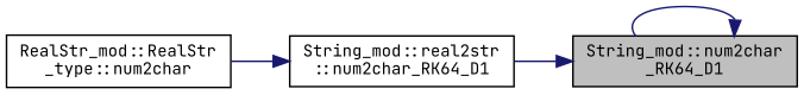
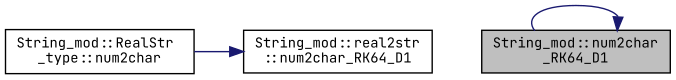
  digraph {
    fontname="JetBrains Mono"
    rankdir=RL
    node [color=black fillcolor=white fontname="JetBrains Mono" fontsize=10 shape=record style=filled]
    edge [color=midnightblue dir=back fontname="JetBrains Mono" fontsize=10 labelfontname=Helvetica labelfontsize=10 style=solid]
    n1 [fillcolor=grey75 fontcolor=black height=0.2 label="String_mod::num2char\l_RK64_D1" width=0.4]
    n2 [height=0.2 label="String_mod::real2str\l::num2char_RK64_D1" width=0.4]
-   n3 [height=0.2 label="RealStr_mod::RealStr\l_type::num2char" width=0.4]
+   n3 [height=0.2 label="String_mod::RealStr\l_type::num2char" width=0.4]
    n1 -> n1
-   n1 -> n2
    n2 -> n3
  }
